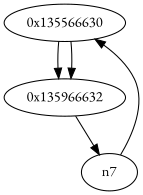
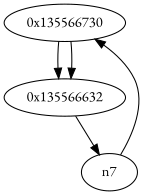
  digraph {
    fontname="EB Garamond"
    node [fontname="EB Garamond"]
    edge [fontname="EB Garamond"]
-   n1 [label="0x135566630"]
-   n2 [label="0x135966632"]
+   n1 [label="0x135566730"]
+   n2 [label="0x135566632"]
    n3 [label=n7]
    n1 -> n2
    n1 -> n2
    n2 -> n3
    n3 -> n1
  }
